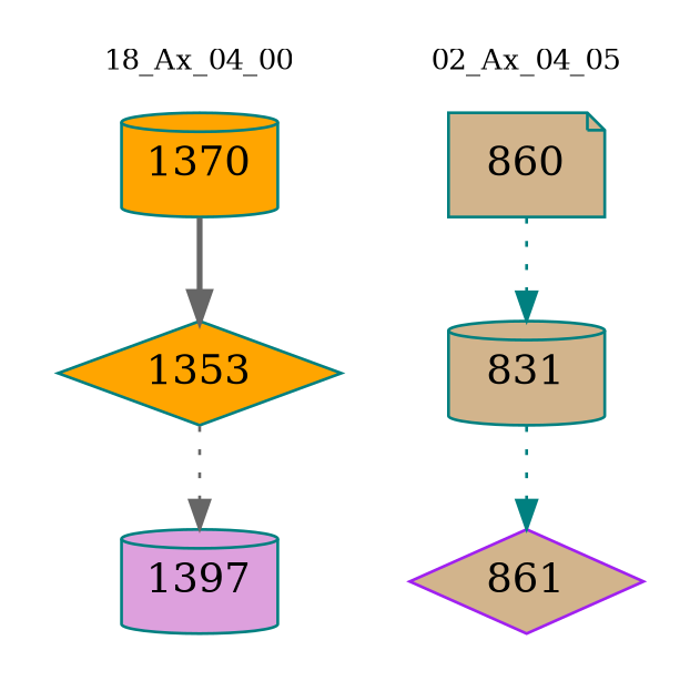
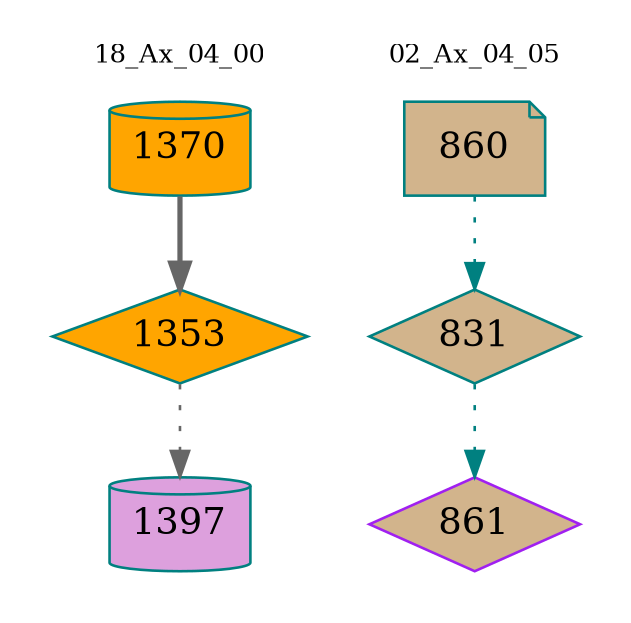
  digraph {
    node [color=teal fillcolor=tan shape=cylinder style=filled]
    edge [color=gray40 style=dotted]
    n1 [fillcolor=orange label=1370]
    n2 [fillcolor=orange label=1353 shape=diamond]
    n3 [fillcolor=plum label=1397]
    n4 [label=860 shape=note]
-   n5 [label=831]
+   n5 [label=831 shape=diamond]
    n6 [color=purple label=861 shape=diamond]
    subgraph cluster_1 {
      color=white
      fontsize=10
      label="18_Ax_04_00"
      n1
      n2
      n3
    }
    subgraph cluster_2 {
      color=white
      fontsize=10
      label="02_Ax_04_05"
      n4
      n5
      n6
    }
    n1 -> n2 [style=bold]
    n2 -> n3
    n4 -> n5 [color=teal]
    n5 -> n6 [color=teal]
  }
